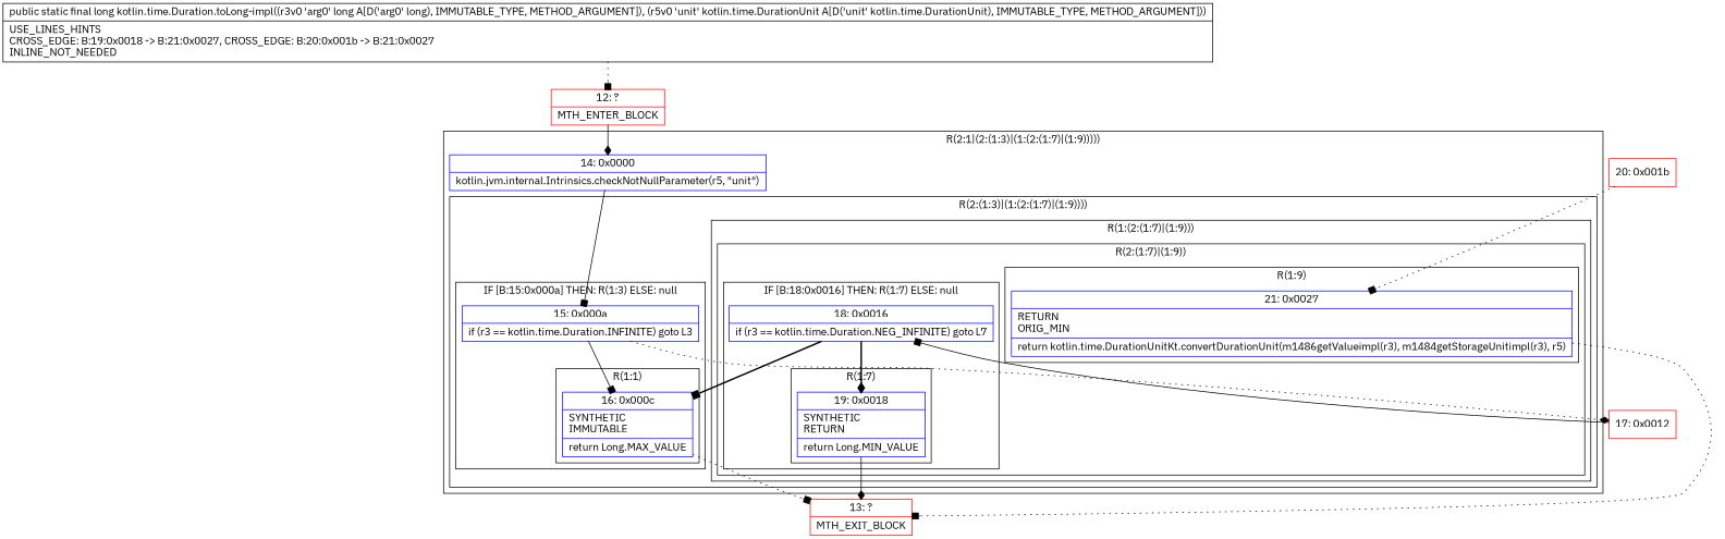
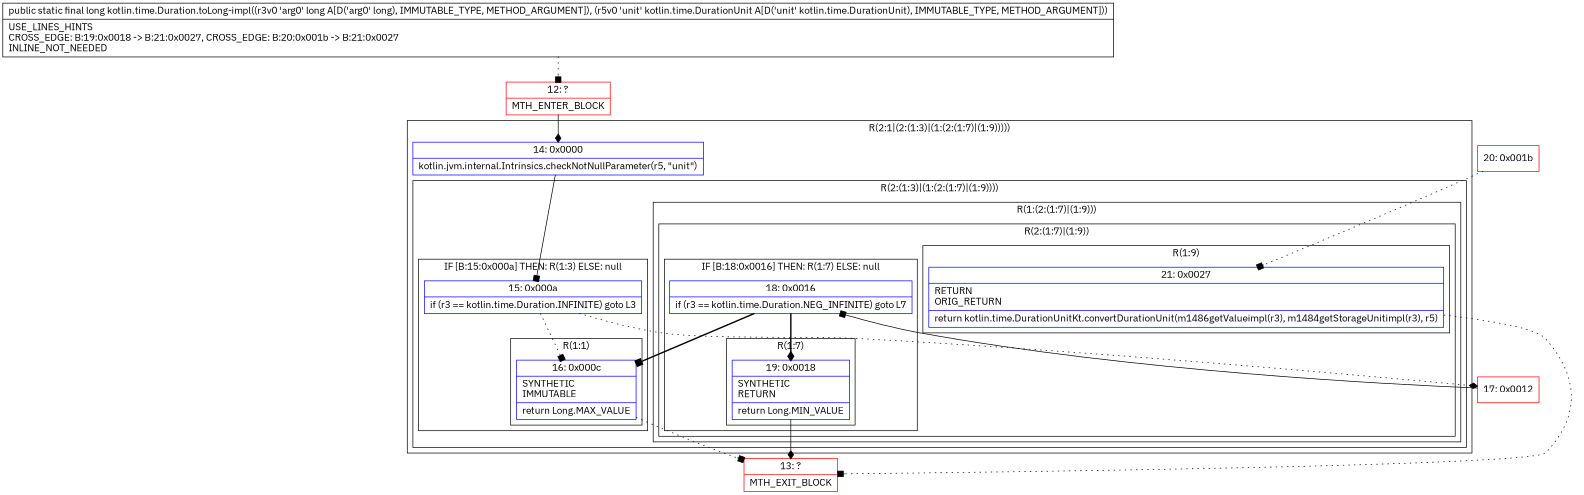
  digraph {
    fontname="IBM Plex Sans"
    node [color=blue fontname="IBM Plex Sans" shape=record]
    edge [arrowhead=box fontname="IBM Plex Sans" style=dotted]
    n1 [label="{16\:\ 0x000c|SYNTHETIC\lIMMUTABLE\l|return Long.MAX_VALUE\l}"]
    n2 [label="{15\:\ 0x000a|if (r3 == kotlin.time.Duration.INFINITE) goto L3\l}"]
    n3 [label="{19\:\ 0x0018|SYNTHETIC\lRETURN\l|return Long.MIN_VALUE\l}"]
    n4 [label="{18\:\ 0x0016|if (r3 == kotlin.time.Duration.NEG_INFINITE) goto L7\l}"]
-   n5 [label="{21\:\ 0x0027|RETURN\lORIG_MIN\l|return kotlin.time.DurationUnitKt.convertDurationUnit(m1486getValueimpl(r3), m1484getStorageUnitimpl(r3), r5)\l}"]
+   n5 [label="{21\:\ 0x0027|RETURN\lORIG_RETURN\l|return kotlin.time.DurationUnitKt.convertDurationUnit(m1486getValueimpl(r3), m1484getStorageUnitimpl(r3), r5)\l}"]
    n6 [label="{14\:\ 0x0000|kotlin.jvm.internal.Intrinsics.checkNotNullParameter(r5, \"unit\")\l}"]
    n7 [color=red label="{13\:\ ?|MTH_EXIT_BLOCK\l}"]
    n8 [color=red label="{17\:\ 0x0012}"]
    n9 [color=red label="{20\:\ 0x001b}"]
    n10 [color=red label="{12\:\ ?|MTH_ENTER_BLOCK\l}"]
    n11 [label="{public static final long kotlin.time.Duration.toLong\-impl((r3v0 'arg0' long A[D('arg0' long), IMMUTABLE_TYPE, METHOD_ARGUMENT]), (r5v0 'unit' kotlin.time.DurationUnit A[D('unit' kotlin.time.DurationUnit), IMMUTABLE_TYPE, METHOD_ARGUMENT]))  | USE_LINES_HINTS\lCROSS_EDGE: B:19:0x0018 \-\> B:21:0x0027, CROSS_EDGE: B:20:0x001b \-\> B:21:0x0027\lINLINE_NOT_NEEDED\l}" color=""]
    subgraph cluster_1 {
      label="R(2:1|(2:(1:3)|(1:(2:(1:7)|(1:9)))))"
      n6
      subgraph cluster_2 {
        label="R(2:(1:3)|(1:(2:(1:7)|(1:9))))"
        subgraph cluster_3 {
          label="IF [B:15:0x000a] THEN: R(1:3) ELSE: null"
          n2
          subgraph cluster_4 {
            label="R(1:1)"
            n1
          }
        }
        subgraph cluster_5 {
          label="R(1:(2:(1:7)|(1:9)))"
          subgraph cluster_6 {
            label="R(2:(1:7)|(1:9))"
            subgraph cluster_7 {
              label="IF [B:18:0x0016] THEN: R(1:7) ELSE: null"
              n4
              subgraph cluster_8 {
                label="R(1:7)"
                n3
              }
            }
            subgraph cluster_9 {
              label="R(1:9)"
              n5
            }
          }
        }
      }
    }
    n1 -> n7
-   n2 -> n1 [style=solid]
+   n2 -> n1
    n2 -> n8 [arrowhead=diamond]
    n3 -> n7 [arrowhead=diamond style=solid]
    n4 -> n1 [style=bold]
    n4 -> n3 [arrowhead=diamond style=bold]
    n5 -> n7
    n6 -> n2 [style=solid]
    n8 -> n4 [style=solid]
    n9 -> n5
    n10 -> n6 [arrowhead=diamond style=solid]
    n11 -> n10
  }
